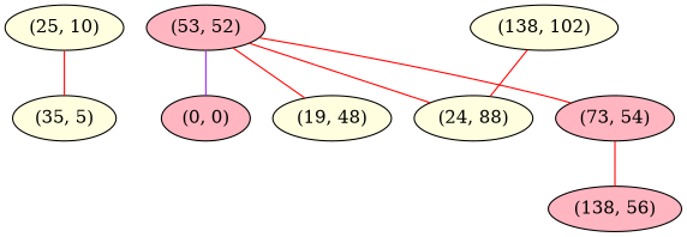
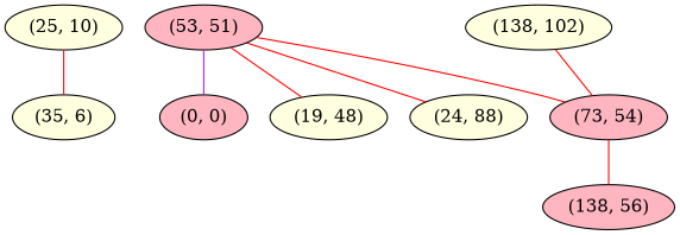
  graph {
    node [fillcolor=lightyellow style=filled]
    edge [color=red weight=1]
    "(25, 10)"
-   "(35, 6)" [label="(35, 5)"]
+   "(35, 6)"
    "(0, 0)" [fillcolor=lightpink]
-   "(53, 52)" [fillcolor=lightpink]
+   "(53, 52)" [fillcolor=lightpink label="(53, 51)"]
    "(24, 88)"
    "(19, 48)"
    "(73, 54)" [fillcolor=lightpink]
    "(138, 56)" [fillcolor=lightpink]
    n9 [label="(138, 102)"]
    "(25, 10)" -- "(35, 6)"
    "(53, 52)" -- "(0, 0)" [color=purple weight=4]
    "(53, 52)" -- "(24, 88)"
    "(53, 52)" -- "(19, 48)"
    "(53, 52)" -- "(73, 54)"
    "(73, 54)" -- "(138, 56)"
-   n9 -- "(24, 88)"
+   n9 -- "(73, 54)"
  }
